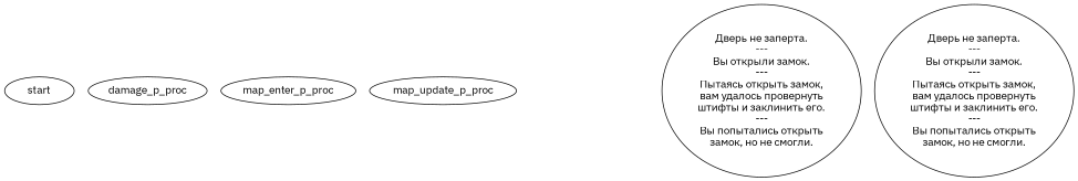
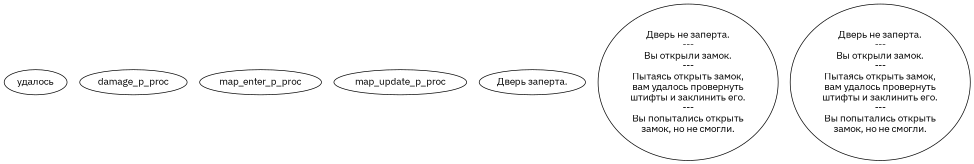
  digraph {
    fontname="IBM Plex Sans"
    node [color="#000000" fillcolor="#FFFFFF" style=filled fontname="IBM Plex Sans"]
-   start
+   start [label="удалось"]
    damage_p_proc
    map_enter_p_proc
    map_update_p_proc
+   n5 [label="Дверь заперта."]
    n6 [label="Дверь не заперта.\n---\nВы открыли замок.\n---\nПытаясь открыть замок,\nвам удалось провернуть\nштифты и заклинить его.\n---\nВы попытались открыть\nзамок, но не смогли."]
    n7 [label="Дверь не заперта.\n---\nВы открыли замок.\n---\nПытаясь открыть замок,\nвам удалось провернуть\nштифты и заклинить его.\n---\nВы попытались открыть\nзамок, но не смогли."]
  }
